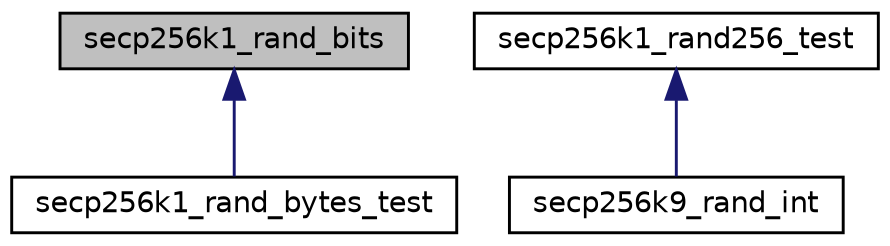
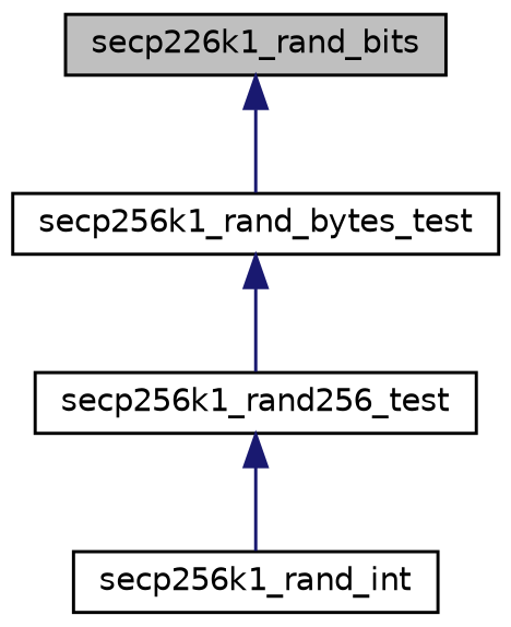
  digraph {
    rankdir=TB
    node [color=black fillcolor=white fontname=Helvetica fontsize=10 shape=record style=filled]
    edge [color=midnightblue dir=back fontname=Helvetica fontsize=10 labelfontname=Helvetica labelfontsize=10 style=solid]
-   n1 [fillcolor=grey75 fontcolor=black height=0.2 label=secp256k1_rand_bits width=0.4]
+   n1 [fillcolor=grey75 fontcolor=black height=0.2 label=secp226k1_rand_bits width=0.4]
    n2 [height=0.2 label=secp256k1_rand_bytes_test width=0.4]
-   n3 [height=0.2 label=secp256k9_rand_int width=0.4]
+   n3 [height=0.2 label=secp256k1_rand_int width=0.4]
    n4 [height=0.2 label=secp256k1_rand256_test width=0.4]
    n1 -> n2
+   n2 -> n4
    n4 -> n3
  }
